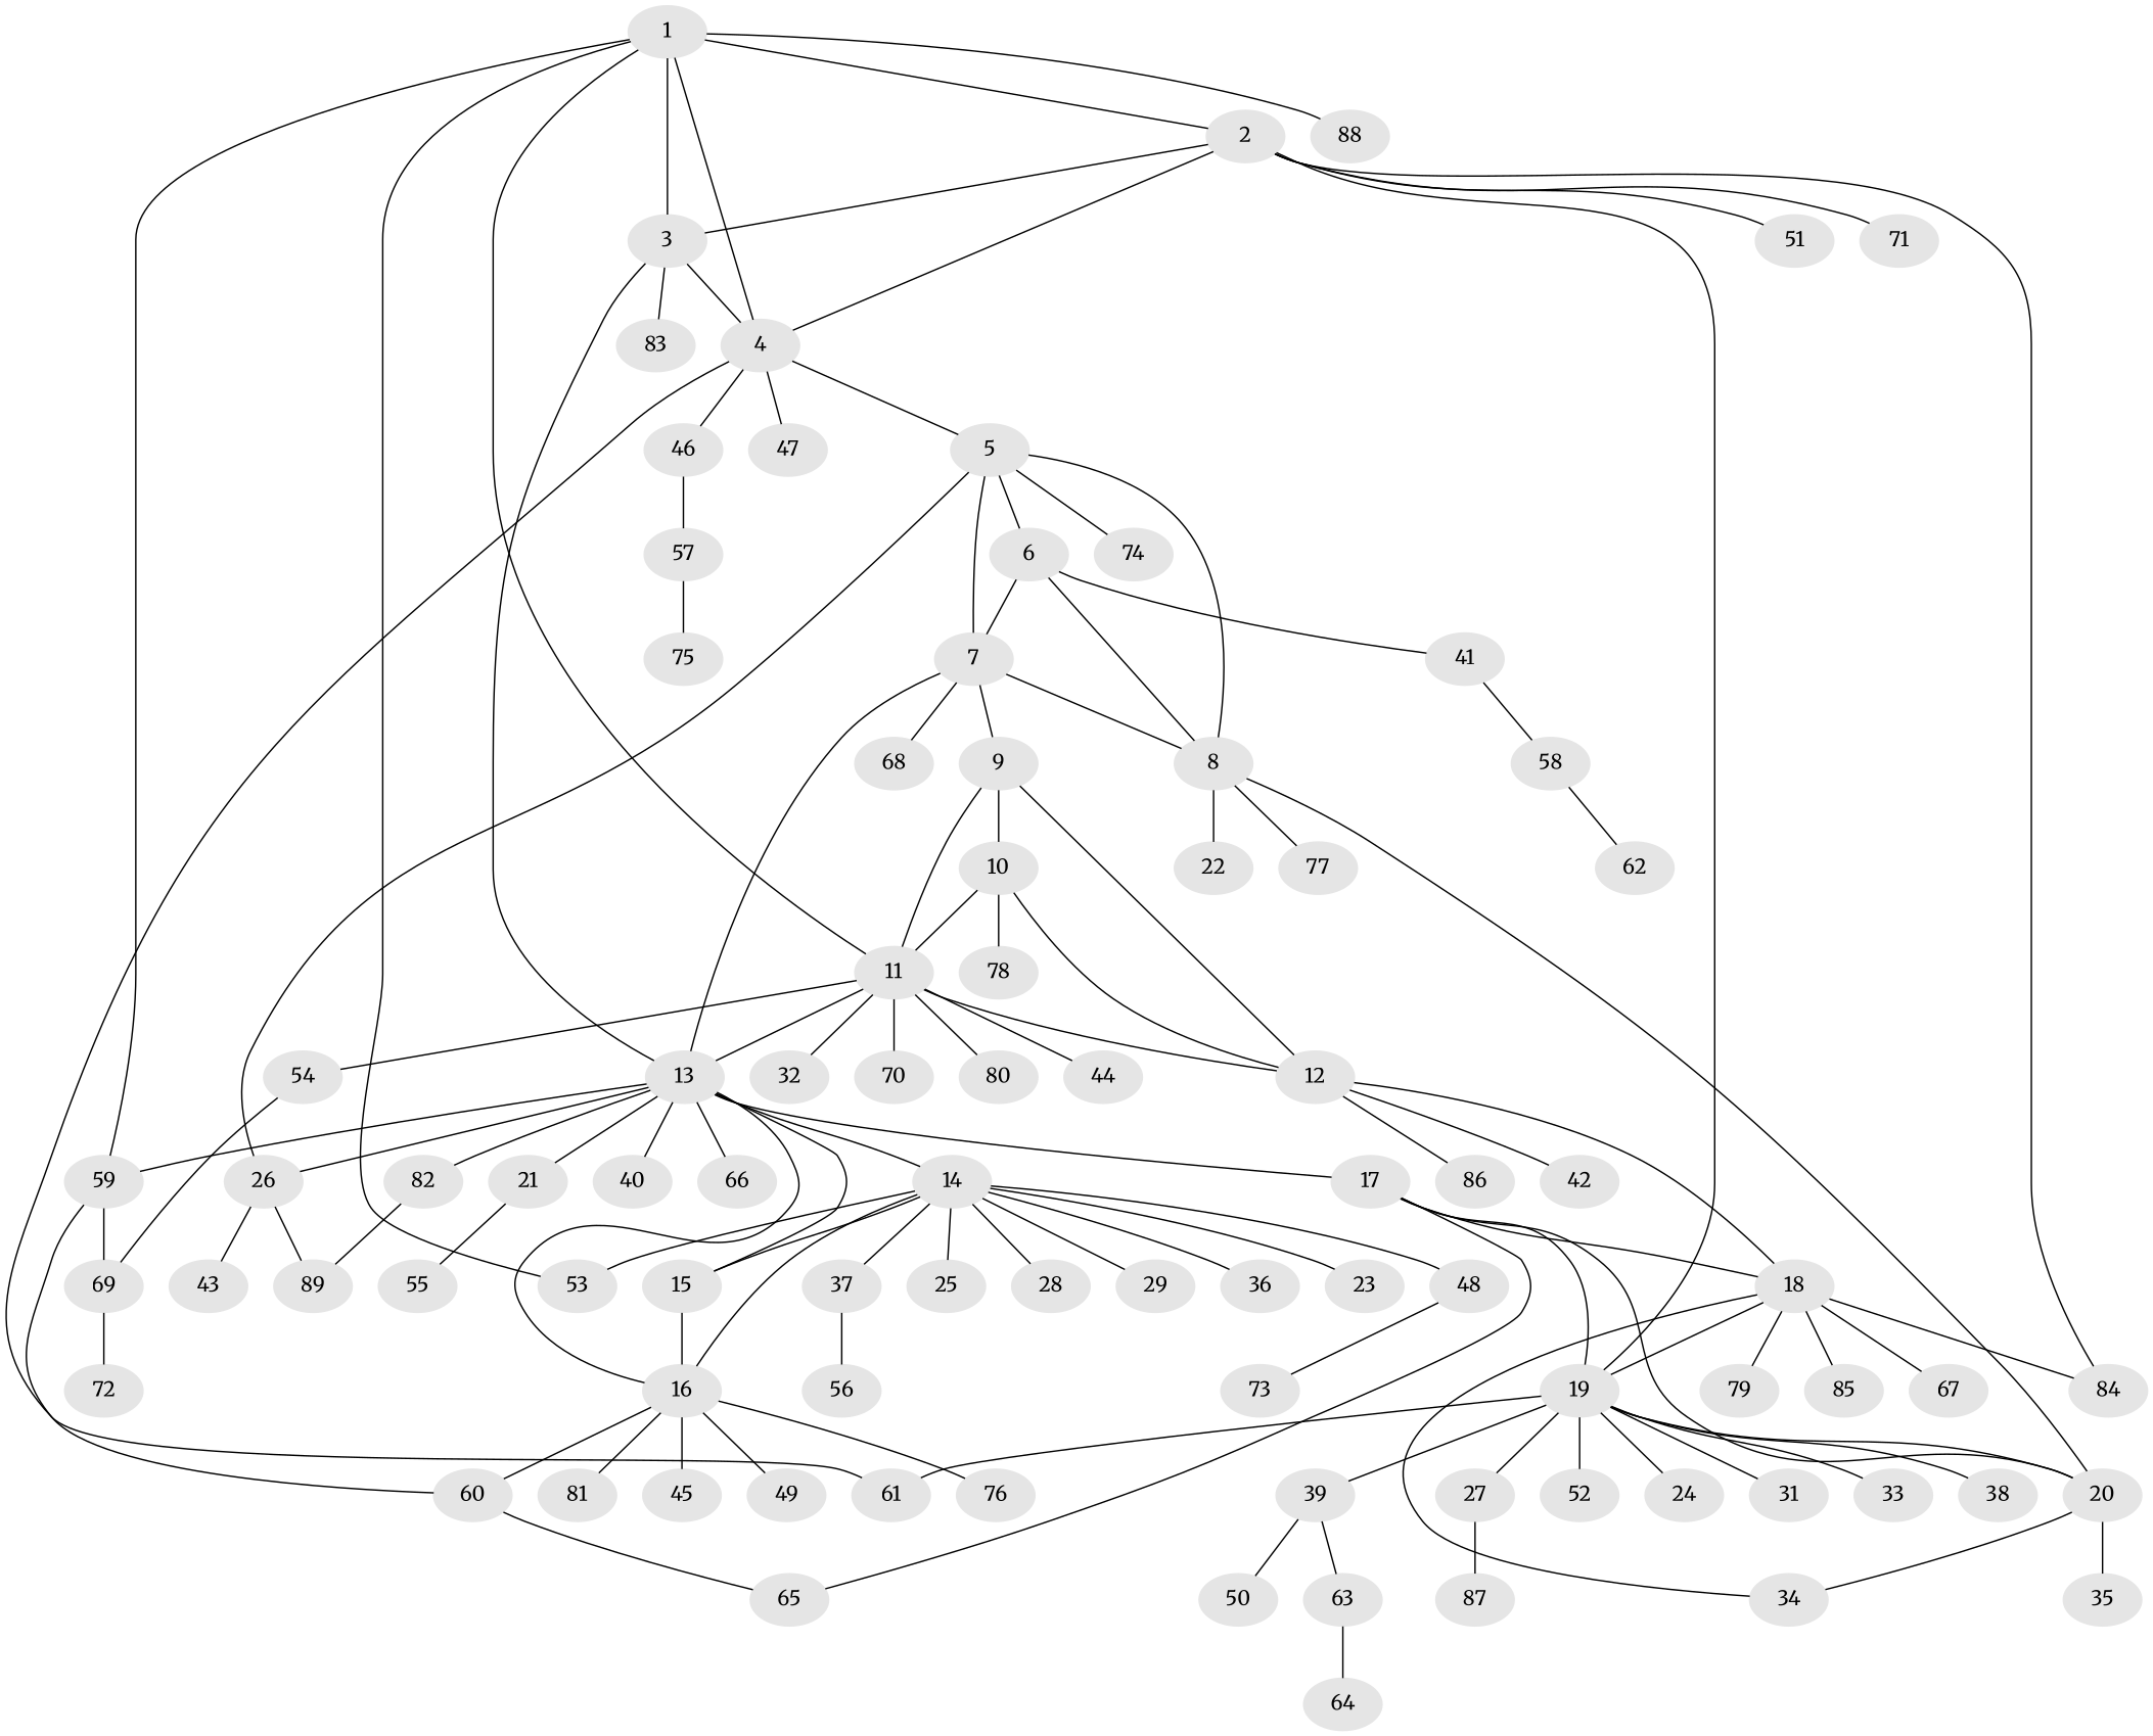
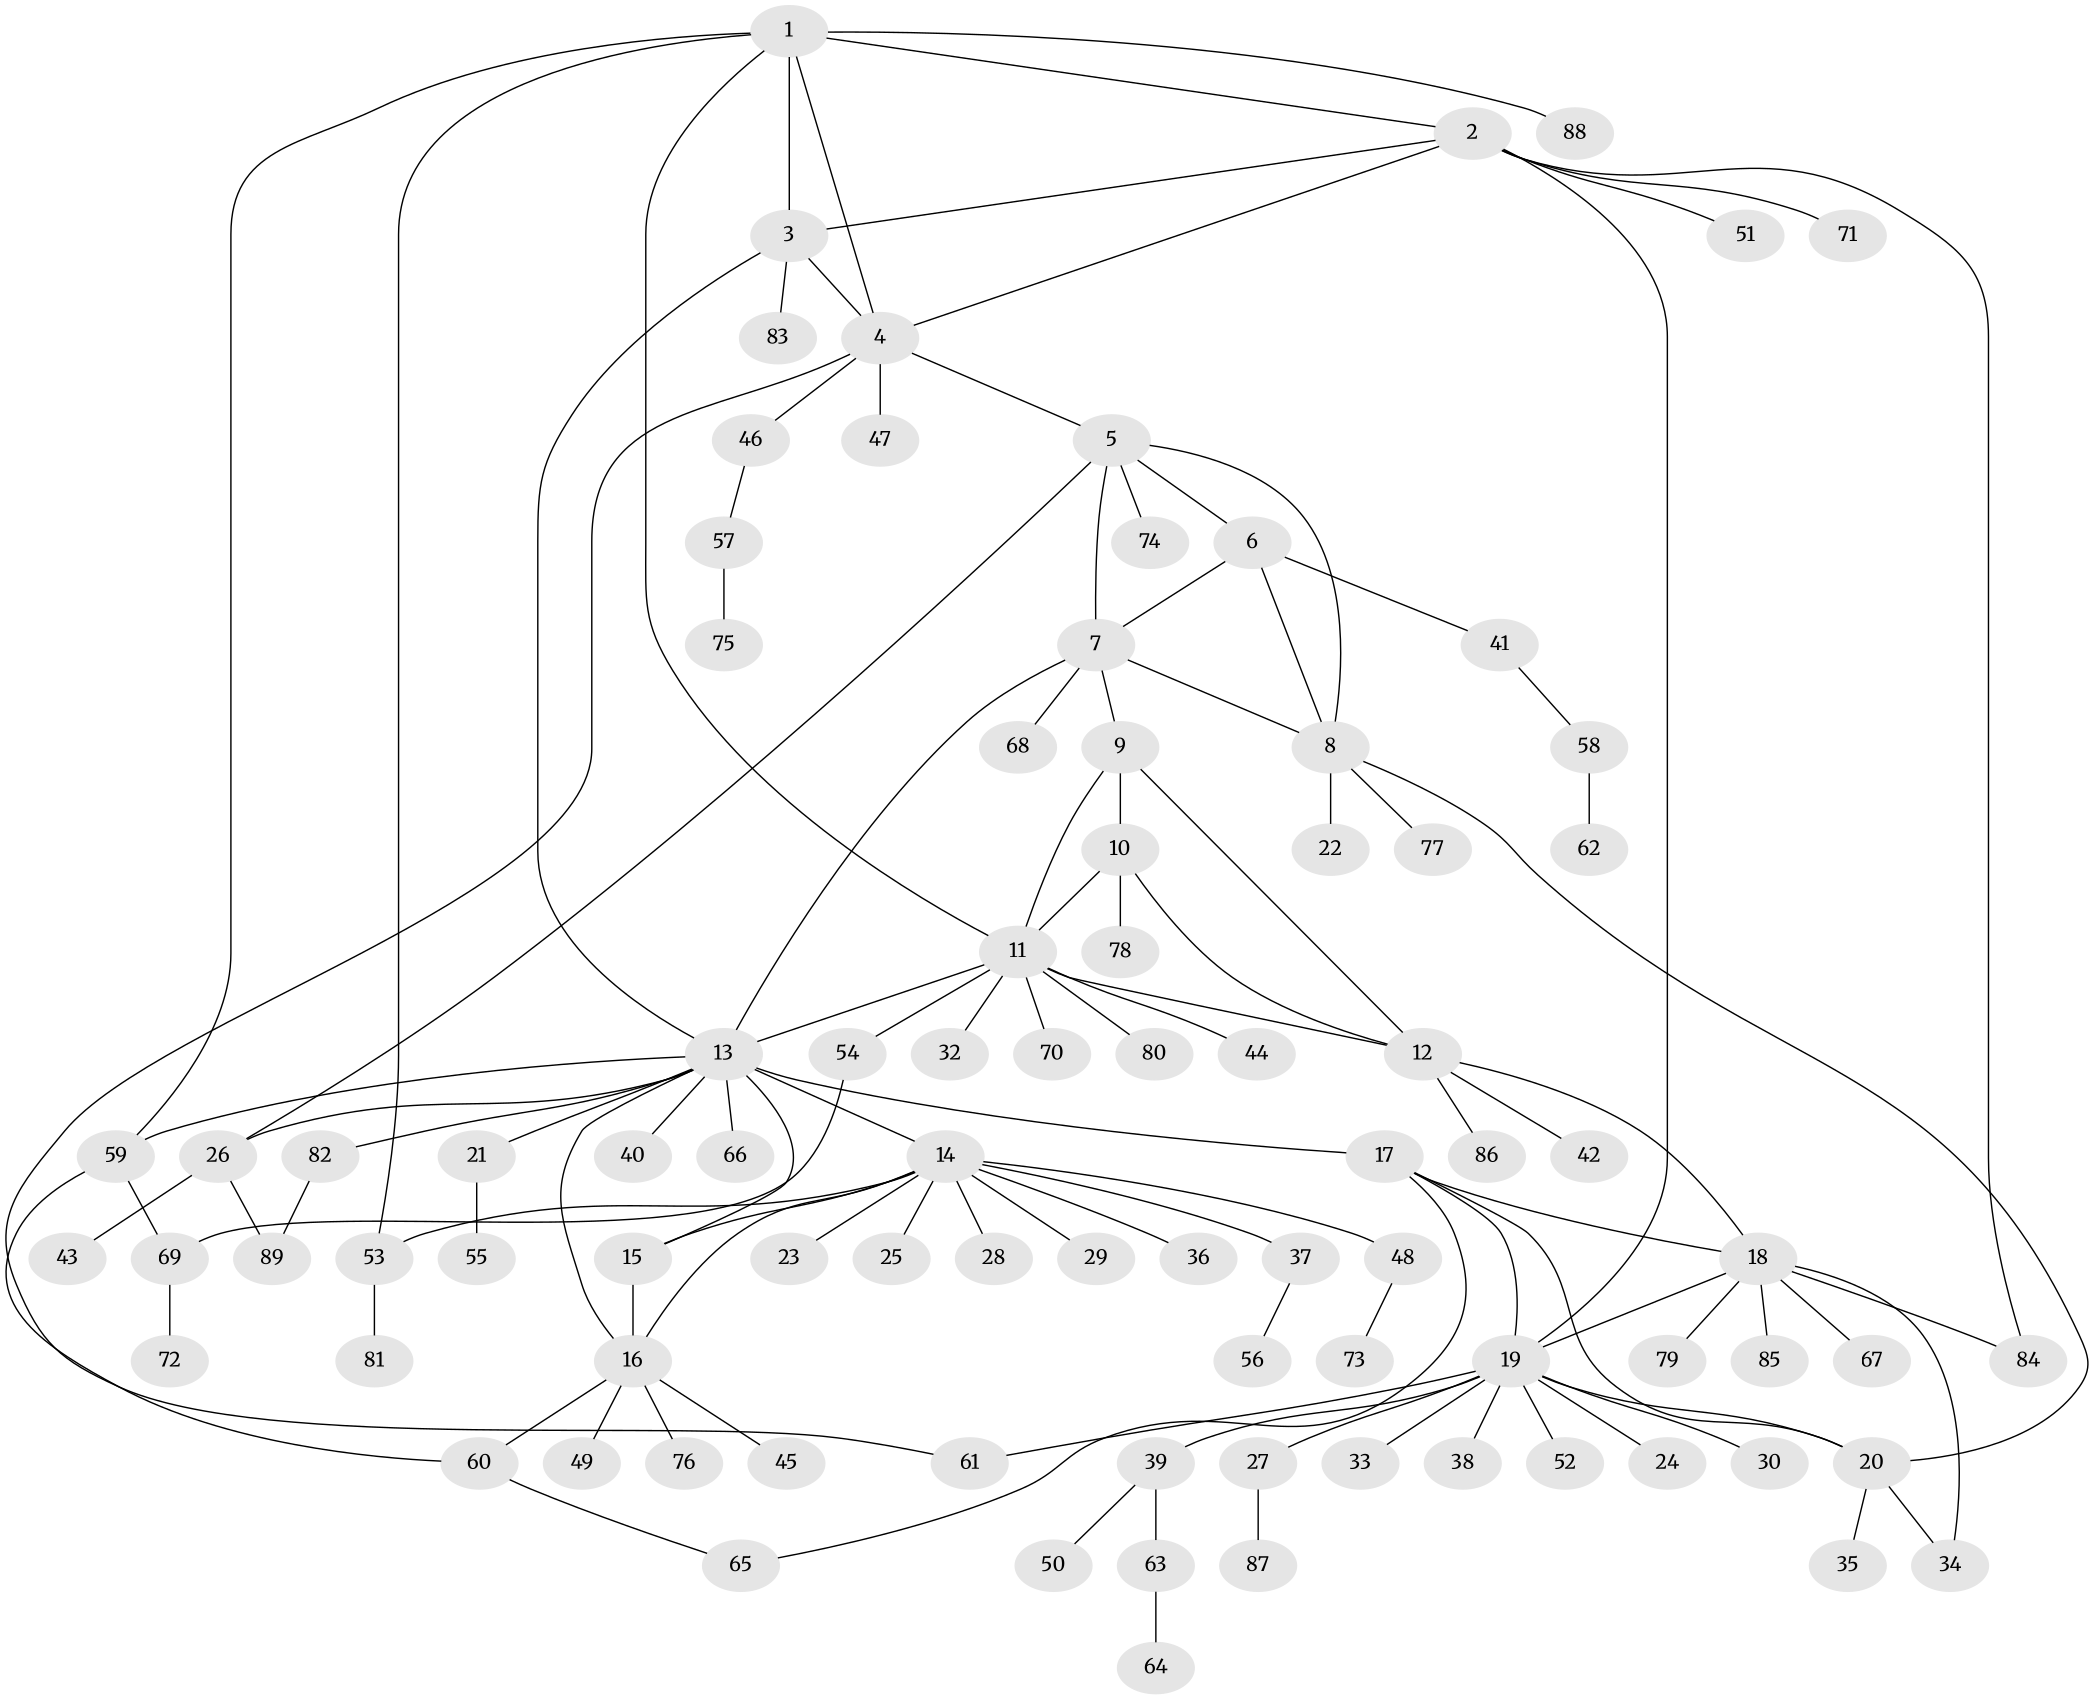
  graph {
    fontname=Merriweather
    node [color=gray90 fontname=Merriweather style=filled]
    edge [fontname=Merriweather]
    1
    2
    3
    4
    11
    53
    59
    88
    19
    51
    71
    84
    13
    83
    5
    46
    47
    61
    12
    32
    44
    54
    70
    80
    60
    69
    20
    24
    27
-   30 [label=31]
+   30
    33
    38
    39
    52
    26
    14
    15
    16
    17
    21
    40
    66
    82
    6
    7
    8
    74
    57
    41
    9
    68
    22
    77
    43
    89
    58
    10
    34
    35
    78
    18
    42
    86
    67
    79
    85
    23
    25
    28
    29
    36
    37
    48
    45
    49
    76
    81
    65
    55
    56
    73
    87
    50
    63
    64
    62
    75
    72
    1 -- 2
    1 -- 3
    1 -- 4
    1 -- 11
    1 -- 53
    1 -- 59
    1 -- 88
    2 -- 3
    2 -- 4
    2 -- 19
    2 -- 51
    2 -- 71
    2 -- 84
    3 -- 4
    3 -- 13
    3 -- 83
    4 -- 5
    4 -- 46
    4 -- 47
    4 -- 61
    11 -- 13
    11 -- 12
    11 -- 32
    11 -- 44
    11 -- 54
    11 -- 70
    11 -- 80
    59 -- 60
    59 -- 69
    19 -- 61
    19 -- 20
    19 -- 24
    19 -- 27
    19 -- 30
    19 -- 33
    19 -- 38
    19 -- 39
    19 -- 52
    13 -- 59
    13 -- 26
    13 -- 14
    13 -- 15
    13 -- 16
    13 -- 17
    13 -- 21
    13 -- 40
    13 -- 66
    13 -- 82
    5 -- 26
    5 -- 6
    5 -- 7
    5 -- 8
    5 -- 74
    46 -- 57
    12 -- 18
    12 -- 42
    12 -- 86
    54 -- 69
    60 -- 65
    69 -- 72
    20 -- 34
    20 -- 35
    27 -- 87
    39 -- 50
    39 -- 63
    26 -- 43
    26 -- 89
    14 -- 53
    14 -- 15
    14 -- 16
    14 -- 23
    14 -- 25
    14 -- 28
    14 -- 29
    14 -- 36
    14 -- 37
    14 -- 48
    15 -- 16
    16 -- 60
    16 -- 45
    16 -- 49
    16 -- 76
-   16 -- 81
+   53 -- 81
    17 -- 19
    17 -- 20
    17 -- 18
    17 -- 65
    21 -- 55
    82 -- 89
    6 -- 7
    6 -- 8
    6 -- 41
    7 -- 13
    7 -- 8
    7 -- 9
    7 -- 68
    8 -- 20
    8 -- 22
    8 -- 77
    57 -- 75
    41 -- 58
    9 -- 11
    9 -- 12
    9 -- 10
    58 -- 62
    10 -- 11
    10 -- 12
    10 -- 78
    18 -- 19
    18 -- 84
    18 -- 34
    18 -- 67
    18 -- 79
    18 -- 85
    37 -- 56
    48 -- 73
    63 -- 64
  }
